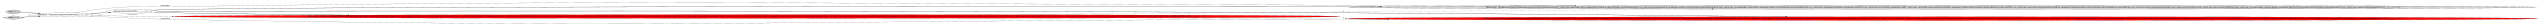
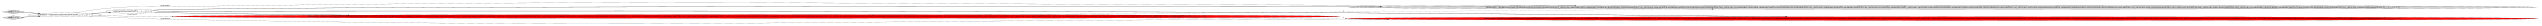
  digraph {
    fontname="Comic Neue"
    rankdir=LR
    node [fillcolor=lightgray fontname="Comic Neue" shape=ellipse style=filled]
    edge [fontname="Comic Neue" style=bold]
-   n1 [label="setup['0', '0', '1']"]
+   n1 [label="setup['0', '0', '1']" shape=diamond]
    n2 [fillcolor=white label="facetedMethod = FacetedMethod.createForProperty(,\"firstName\")@@@3@@@['1', '1', '1']"]
    n3 [label="objectAssociation = new ObjectAssociationAbstract(facetedMethod,FeatureType.PROPERTY,mockObjectSpecification){@Override public ManagedObject get(final ManagedObject fromObject,final InteractionInitiatedBy interactionInitiatedBy){return null}@Override public boolean isEmpty(final ManagedObject adapter,final InteractionInitiatedBy interactionInitiatedBy){return false}@Override public Can<ManagedObject> getChoices(final ManagedObject object,final InteractionInitiatedBy interactionInitiatedBy){return null}@Override public ManagedObject getDefault(final ManagedObject adapter){return null}@Override public void toDefault(final ManagedObject target){}@Override public UsabilityContext createUsableInteractionContext(final ManagedObject target,final InteractionInitiatedBy interactionInitiatedBy,final Where where){return null}@Override public VisibilityContext createVisibleInteractionContext(final ManagedObject targetObjectAdapter,final InteractionInitiatedBy interactionInitiatedBy,final Where where){return null}@Override public boolean containsNonFallbackFacet(final Class<? extends Facet> facetType){return false}@Override public boolean hasAutoComplete(){return false}@Override public Can<ManagedObject> getAutoComplete(final ManagedObject object,final String searchArg,final InteractionInitiatedBy interactionInitiatedBy){return null}@Override public int getAutoCompleteMinLength(){return 0}}@@@9@@@['0', '0', '1']"]
    n4 [fillcolor=red label="objectAssociation = new ObjectAssociationAbstract(facetedMethod.getIdentifier(),facetedMethod,FeatureType.PROPERTY,objectSpecification){@Override public ManagedObject get(final ManagedObject fromObject,final InteractionInitiatedBy interactionInitiatedBy){return null}@Override public boolean isEmpty(final ManagedObject adapter,final InteractionInitiatedBy interactionInitiatedBy){return false}@Override public Can<ManagedObject> getChoices(final ManagedObject object,final InteractionInitiatedBy interactionInitiatedBy){return null}@Override public ManagedObject getDefault(final ManagedObject adapter){return null}@Override public void toDefault(final ManagedObject target){}@Override public UsabilityContext createUsableInteractionContext(final ManagedObject target,final InteractionInitiatedBy interactionInitiatedBy,Where where){return null}@Override public VisibilityContext createVisibleInteractionContext(final ManagedObject targetObjectAdapter,final InteractionInitiatedBy interactionInitiatedBy,Where where){return null}@Override public boolean containsNonFallbackFacet(final Class<? extends Facet> facetType){return false}@Override public boolean hasAutoComplete(){return false}@Override public Can<ManagedObject> getAutoComplete(ManagedObject object,String searchArg,final InteractionInitiatedBy interactionInitiatedBy){return null}@Override public int getAutoCompleteMinLength(){return 0}}@@@9@@@['0', '1', '0']"]
    n5 [fillcolor=white label="context.checking(new Expectations(){})@@@4@@@['1', '1', '1']"]
    n6 [fillcolor=red label="objectAssociation = new ObjectAssociationAbstract(facetedMethod,FeatureType.PROPERTY,objectSpecification){@Override public ManagedObject get(final ManagedObject fromObject,final InteractionInitiatedBy interactionInitiatedBy){return null}@Override public boolean isEmpty(final ManagedObject adapter,final InteractionInitiatedBy interactionInitiatedBy){return false}@Override public Can<ManagedObject> getChoices(final ManagedObject object,final InteractionInitiatedBy interactionInitiatedBy){return null}@Override public ManagedObject getDefault(final ManagedObject adapter){return null}@Override public void toDefault(final ManagedObject target){}@Override public UsabilityContext createUsableInteractionContext(final ManagedObject target,final InteractionInitiatedBy interactionInitiatedBy,Where where){return null}@Override public VisibilityContext createVisibleInteractionContext(final ManagedObject targetObjectAdapter,final InteractionInitiatedBy interactionInitiatedBy,Where where){return null}@Override public boolean containsNonFallbackFacet(final Class<? extends Facet> facetType){return false}@Override public boolean hasAutoComplete(){return false}@Override public Can<ManagedObject> getAutoComplete(ManagedObject object,String searchArg,final InteractionInitiatedBy interactionInitiatedBy){return null}@Override public int getAutoCompleteMinLength(){return 0}}@@@9@@@['1', '0', '0']"]
    n7 [label="setup['0', '1', '0']" shape=diamond]
    n1 -> n2
    n2 -> n3 [label=facetedMethod style=solid]
    n2 -> n4 [label=facetedMethod style=solid]
    n2 -> n5
    n2 -> n6 [label=facetedMethod style=solid]
    n5 -> n3
    n5 -> n4
    n5 -> n6
    n6 -> n3 [label=0 style=dashed]
    n6 -> n4 [label=0 style=dashed]
    n7 -> n2
  }
